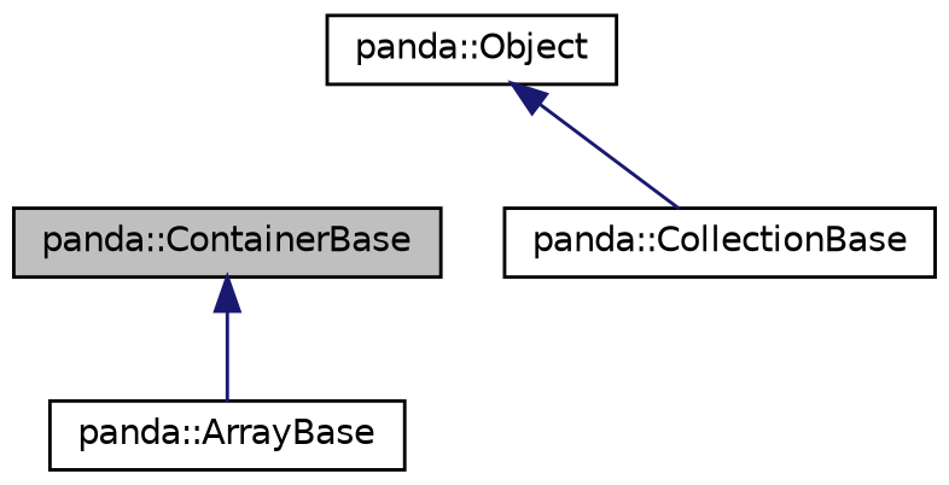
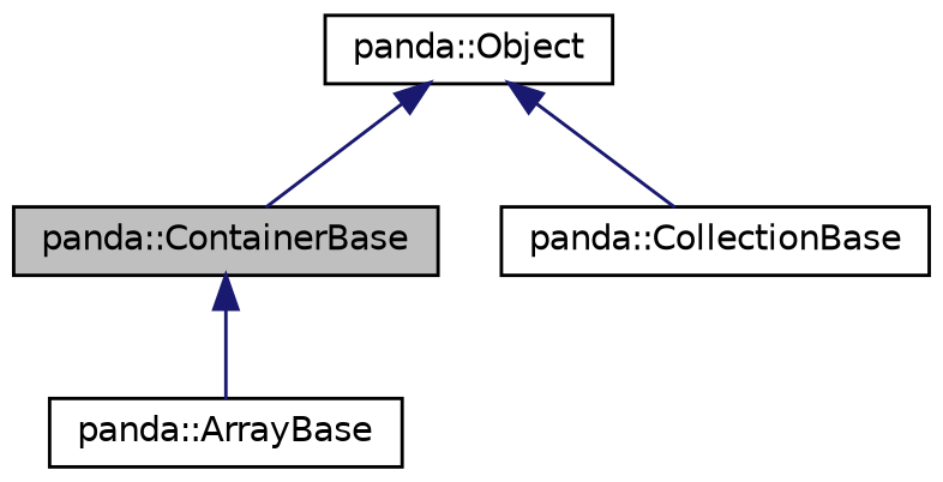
  digraph {
    node [color=black fillcolor=white fontname=Helvetica fontsize=10 shape=record style=filled]
    edge [color=midnightblue dir=back fontname=Helvetica fontsize=10 labelfontname=Helvetica labelfontsize=10 style=solid]
    n1 [fillcolor=grey75 fontcolor=black height=0.2 label="panda::ContainerBase" width=0.4]
    n2 [height=0.2 label="panda::ArrayBase" width=0.4]
    n3 [height=0.2 label="panda::CollectionBase" width=0.4]
    n4 [height=0.2 label="panda::Object" width=0.4]
    n1 -> n2
+   n4 -> n1
    n4 -> n3
  }
